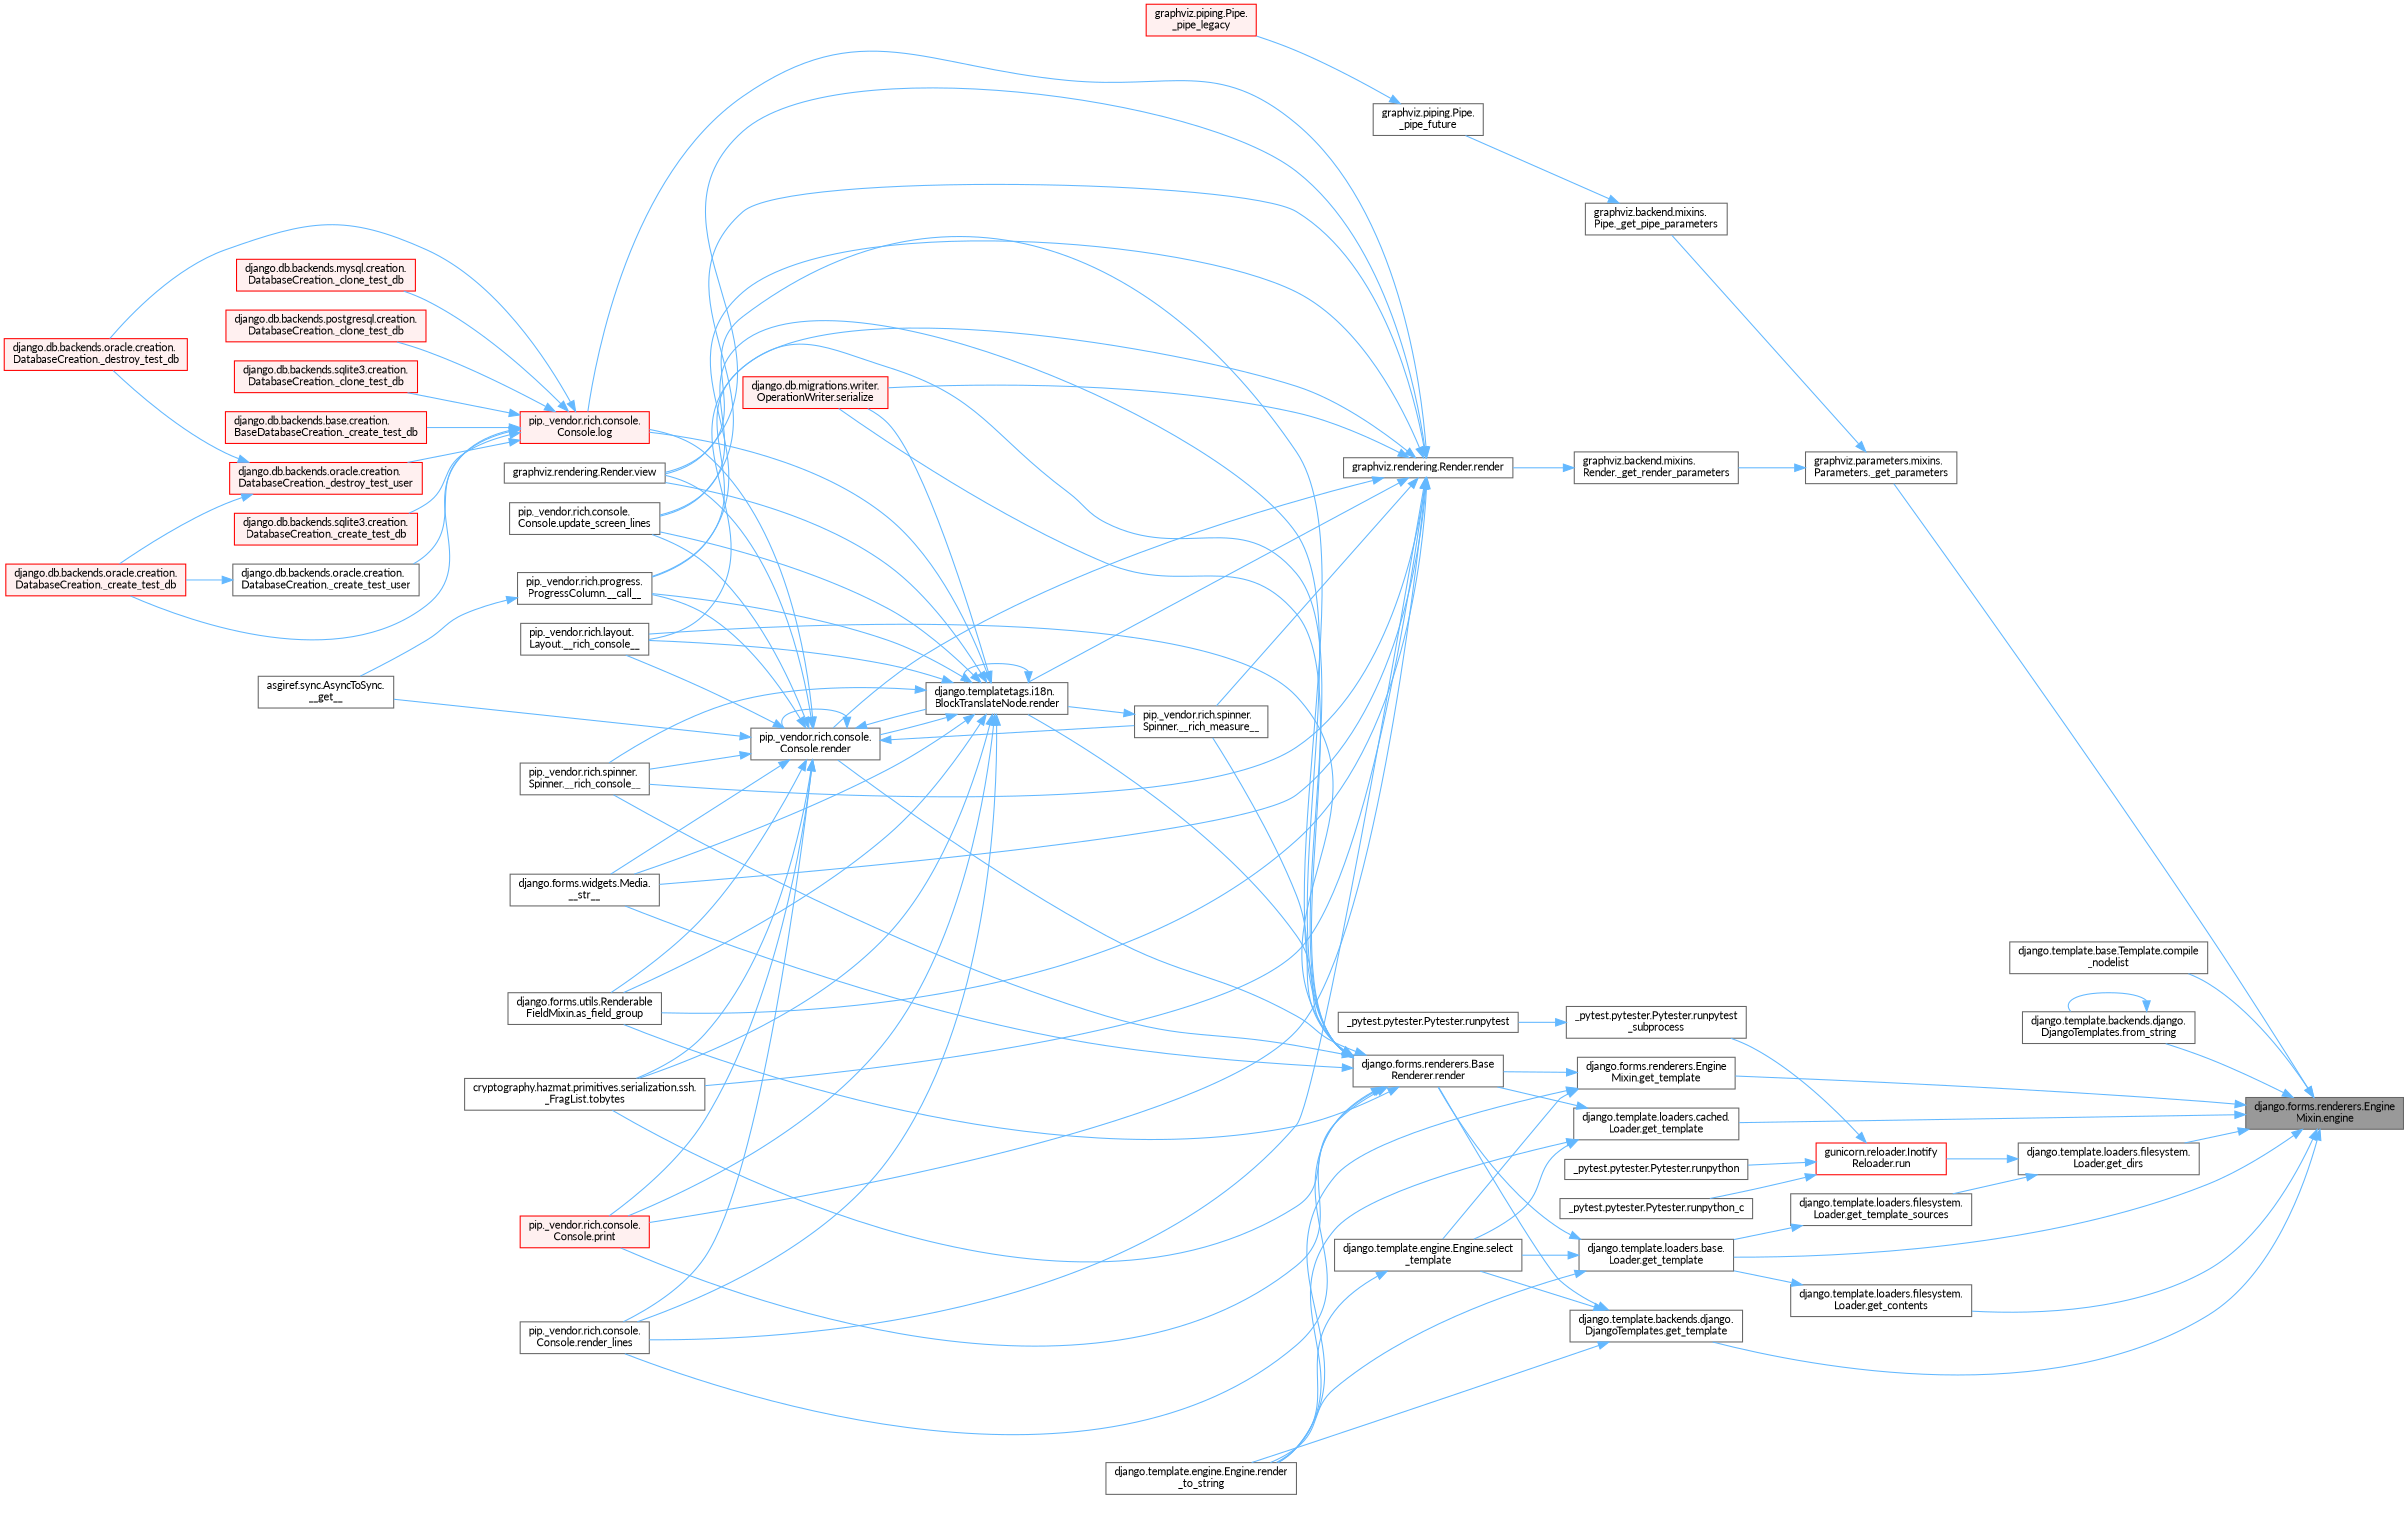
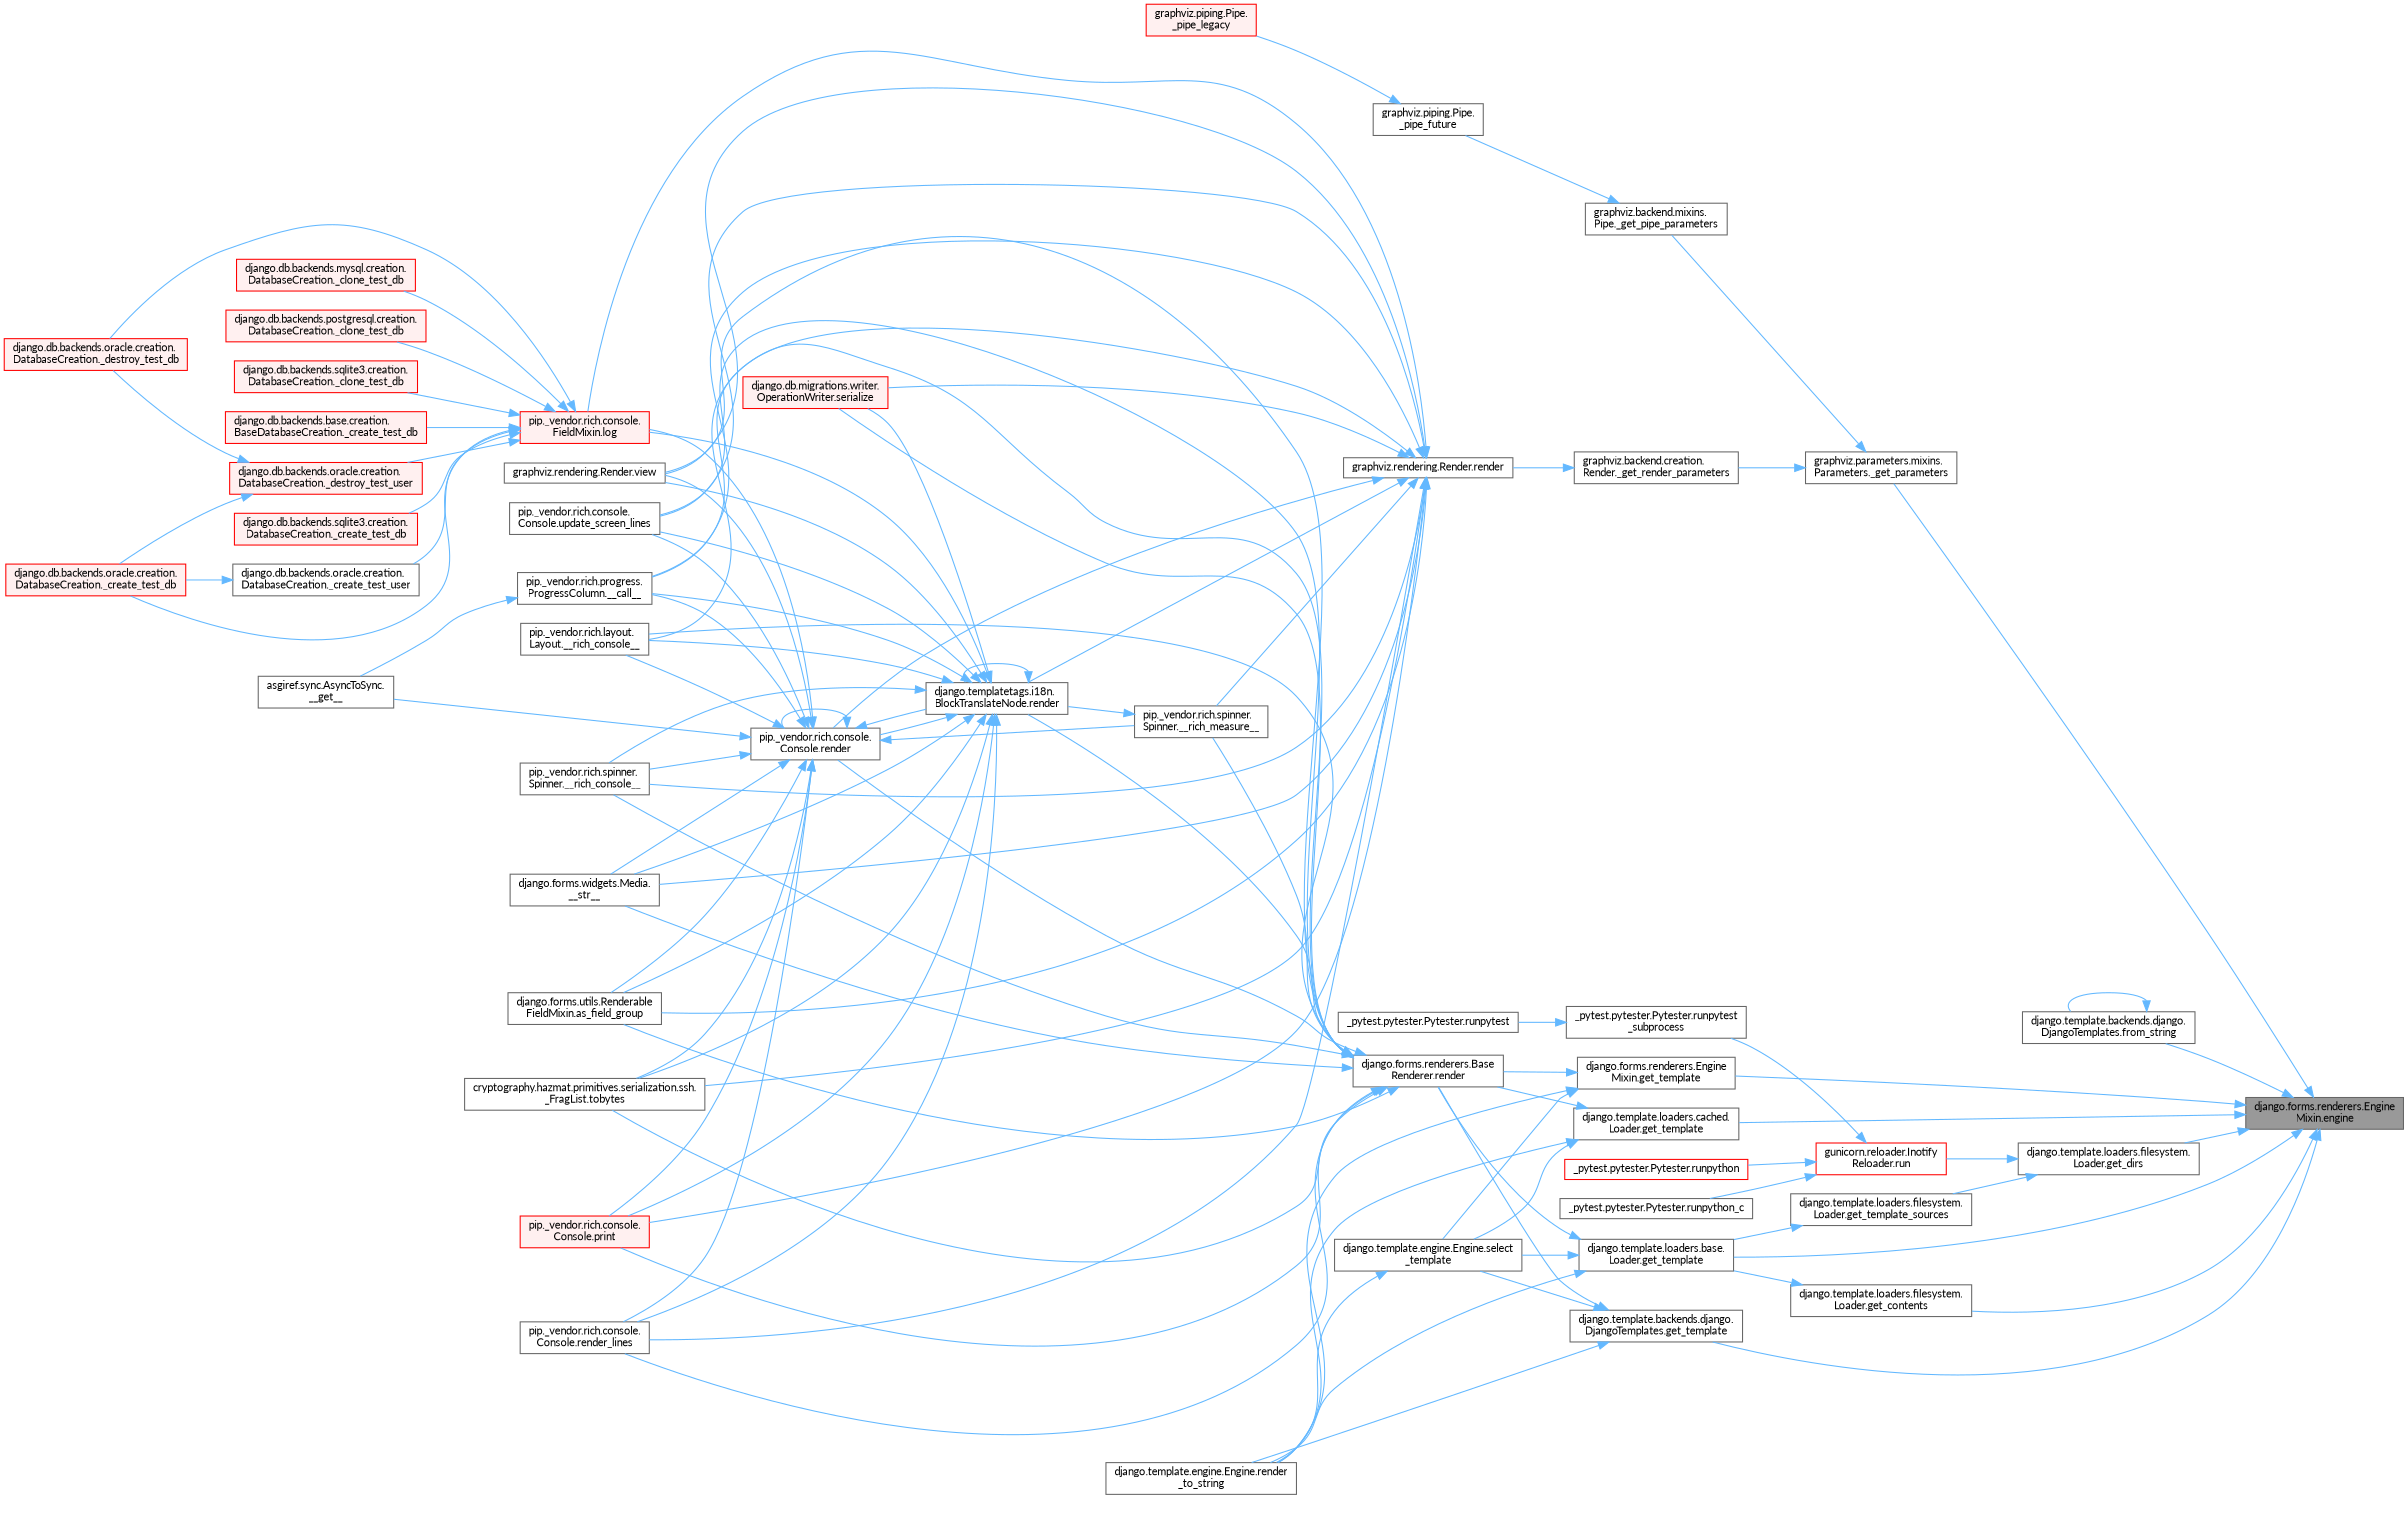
  digraph {
    fontname=Lato
    rankdir=RL
    node [color=grey40 fillcolor=white fontname=Lato fontsize=10 shape=box style=filled]
    edge [color=steelblue1 dir=back fontname=Lato fontsize=10 labelfontname=Helvetica labelfontsize=10 style=solid]
    n1 [color=gray40 fillcolor=grey60 fontcolor=black height=0.2 label="django.forms.renderers.Engine\lMixin.engine" width=0.4]
    n2 [height=0.2 label="graphviz.parameters.mixins.\lParameters._get_parameters" width=0.4]
-   n3 [height=0.2 label="django.template.base.Template.compile\l_nodelist" width=0.4]
    n4 [height=0.2 label="django.template.backends.django.\lDjangoTemplates.from_string" width=0.4]
    n5 [height=0.2 label="django.template.loaders.filesystem.\lLoader.get_contents" width=0.4]
    n6 [height=0.2 label="django.template.loaders.base.\lLoader.get_template" width=0.4]
    n7 [height=0.2 label="django.template.loaders.filesystem.\lLoader.get_dirs" width=0.4]
    n8 [height=0.2 label="django.forms.renderers.Engine\lMixin.get_template" width=0.4]
    n9 [height=0.2 label="django.template.backends.django.\lDjangoTemplates.get_template" width=0.4]
    n10 [height=0.2 label="django.template.loaders.cached.\lLoader.get_template" width=0.4]
    n11 [height=0.2 label="graphviz.backend.mixins.\lPipe._get_pipe_parameters" width=0.4]
-   n12 [height=0.2 label="graphviz.backend.mixins.\lRender._get_render_parameters" width=0.4]
+   n12 [height=0.2 label="graphviz.backend.creation.\lRender._get_render_parameters" width=0.4]
    n13 [height=0.2 label="django.forms.renderers.Base\lRenderer.render" width=0.4]
    n14 [height=0.2 label="django.template.engine.Engine.render\l_to_string" width=0.4]
    n15 [height=0.2 label="django.template.engine.Engine.select\l_template" width=0.4]
    n16 [height=0.2 label="django.template.loaders.filesystem.\lLoader.get_template_sources" width=0.4]
    n17 [color=red height=0.2 label="gunicorn.reloader.Inotify\lReloader.run" width=0.4]
    n18 [height=0.2 label="graphviz.piping.Pipe.\l_pipe_future" width=0.4]
    n19 [height=0.2 label="graphviz.rendering.Render.render" width=0.4]
    n20 [color=red fillcolor="#FFF0F0" height=0.2 label="graphviz.piping.Pipe.\l_pipe_legacy" width=0.4]
    n21 [height=0.2 label="pip._vendor.rich.progress.\lProgressColumn.__call__" width=0.4]
    n22 [height=0.2 label="pip._vendor.rich.layout.\lLayout.__rich_console__" width=0.4]
    n23 [height=0.2 label="pip._vendor.rich.spinner.\lSpinner.__rich_console__" width=0.4]
    n24 [height=0.2 label="pip._vendor.rich.spinner.\lSpinner.__rich_measure__" width=0.4]
    n25 [height=0.2 label="django.forms.widgets.Media.\l__str__" width=0.4]
    n26 [height=0.2 label="django.forms.utils.Renderable\lFieldMixin.as_field_group" width=0.4]
-   n27 [color=red fillcolor="#FFF0F0" height=0.2 label="pip._vendor.rich.console.\lConsole.log" width=0.4]
+   n27 [color=red fillcolor="#FFF0F0" height=0.2 label="pip._vendor.rich.console.\lFieldMixin.log" width=0.4]
    n28 [color=red fillcolor="#FFF0F0" height=0.2 label="pip._vendor.rich.console.\lConsole.print" width=0.4]
    n29 [height=0.2 label="django.templatetags.i18n.\lBlockTranslateNode.render" width=0.4]
    n30 [height=0.2 label="pip._vendor.rich.console.\lConsole.render" width=0.4]
    n31 [height=0.2 label="pip._vendor.rich.console.\lConsole.render_lines" width=0.4]
    n32 [color=red fillcolor="#FFF0F0" height=0.2 label="django.db.migrations.writer.\lOperationWriter.serialize" width=0.4]
    n33 [height=0.2 label="cryptography.hazmat.primitives.serialization.ssh.\l_FragList.tobytes" width=0.4]
    n34 [height=0.2 label="pip._vendor.rich.console.\lConsole.update_screen_lines" width=0.4]
    n35 [height=0.2 label="graphviz.rendering.Render.view" width=0.4]
    n36 [height=0.2 label="asgiref.sync.AsyncToSync.\l__get__" width=0.4]
    n37 [color=red fillcolor="#FFF0F0" height=0.2 label="django.db.backends.mysql.creation.\lDatabaseCreation._clone_test_db" width=0.4]
    n38 [color=red fillcolor="#FFF0F0" height=0.2 label="django.db.backends.postgresql.creation.\lDatabaseCreation._clone_test_db" width=0.4]
    n39 [color=red fillcolor="#FFF0F0" height=0.2 label="django.db.backends.sqlite3.creation.\lDatabaseCreation._clone_test_db" width=0.4]
    n40 [color=red fillcolor="#FFF0F0" height=0.2 label="django.db.backends.base.creation.\lBaseDatabaseCreation._create_test_db" width=0.4]
    n41 [color=red fillcolor="#FFF0F0" height=0.2 label="django.db.backends.oracle.creation.\lDatabaseCreation._create_test_db" width=0.4]
    n42 [color=red fillcolor="#FFF0F0" height=0.2 label="django.db.backends.sqlite3.creation.\lDatabaseCreation._create_test_db" width=0.4]
    n43 [height=0.2 label="django.db.backends.oracle.creation.\lDatabaseCreation._create_test_user" width=0.4]
    n44 [color=red fillcolor="#FFF0F0" height=0.2 label="django.db.backends.oracle.creation.\lDatabaseCreation._destroy_test_db" width=0.4]
    n45 [color=red fillcolor="#FFF0F0" height=0.2 label="django.db.backends.oracle.creation.\lDatabaseCreation._destroy_test_user" width=0.4]
    n46 [height=0.2 label="_pytest.pytester.Pytester.runpytest\l_subprocess" width=0.4]
-   n47 [height=0.2 label="_pytest.pytester.Pytester.runpython" width=0.4]
+   n47 [color=red height=0.2 label="_pytest.pytester.Pytester.runpython" width=0.4]
    n48 [height=0.2 label="_pytest.pytester.Pytester.runpython_c" width=0.4]
    n49 [height=0.2 label="_pytest.pytester.Pytester.runpytest" width=0.4]
    n1 -> n2
-   n1 -> n3
    n1 -> n4
    n1 -> n5
    n1 -> n6
    n1 -> n7
    n1 -> n8
    n1 -> n9
    n1 -> n10
    n2 -> n11
    n2 -> n12
    n4 -> n4
    n5 -> n6
    n6 -> n13
    n6 -> n14
    n6 -> n15
    n7 -> n16
    n7 -> n17
    n8 -> n13
    n8 -> n14
    n8 -> n15
    n9 -> n13
    n9 -> n14
    n9 -> n15
    n10 -> n13
    n10 -> n14
    n10 -> n15
    n11 -> n18
    n12 -> n19
    n13 -> n21
    n13 -> n22
    n13 -> n23
    n13 -> n24
    n13 -> n25
    n13 -> n26
    n13 -> n28
    n13 -> n29
    n13 -> n30
    n13 -> n31
    n13 -> n32
    n13 -> n33
    n13 -> n34
    n13 -> n35
    n15 -> n14
    n16 -> n6
    n17 -> n46
    n17 -> n47
    n17 -> n48
    n18 -> n20
    n19 -> n21
    n19 -> n22
    n19 -> n23
    n19 -> n24
    n19 -> n25
    n19 -> n26
    n19 -> n27
    n19 -> n28
    n19 -> n29
    n19 -> n30
    n19 -> n31
    n19 -> n32
    n19 -> n33
    n19 -> n34
    n19 -> n35
    n21 -> n36
    n24 -> n29
    n27 -> n37
    n27 -> n38
    n27 -> n39
    n27 -> n40
    n27 -> n41
    n27 -> n42
    n27 -> n43
    n27 -> n44
    n27 -> n45
    n29 -> n21
    n29 -> n22
    n29 -> n23
    n29 -> n25
    n29 -> n26
    n29 -> n27
    n29 -> n28
    n29 -> n29
    n29 -> n30
    n29 -> n31
    n29 -> n32
    n29 -> n33
    n29 -> n34
    n29 -> n35
    n30 -> n21
    n30 -> n22
    n30 -> n23
    n30 -> n24
    n30 -> n25
    n30 -> n26
    n30 -> n27
    n30 -> n28
    n30 -> n29
    n30 -> n30
    n30 -> n31
    n30 -> n33
    n30 -> n34
    n30 -> n35
    n30 -> n36
    n43 -> n41
    n45 -> n41
    n45 -> n44
    n46 -> n49
  }
